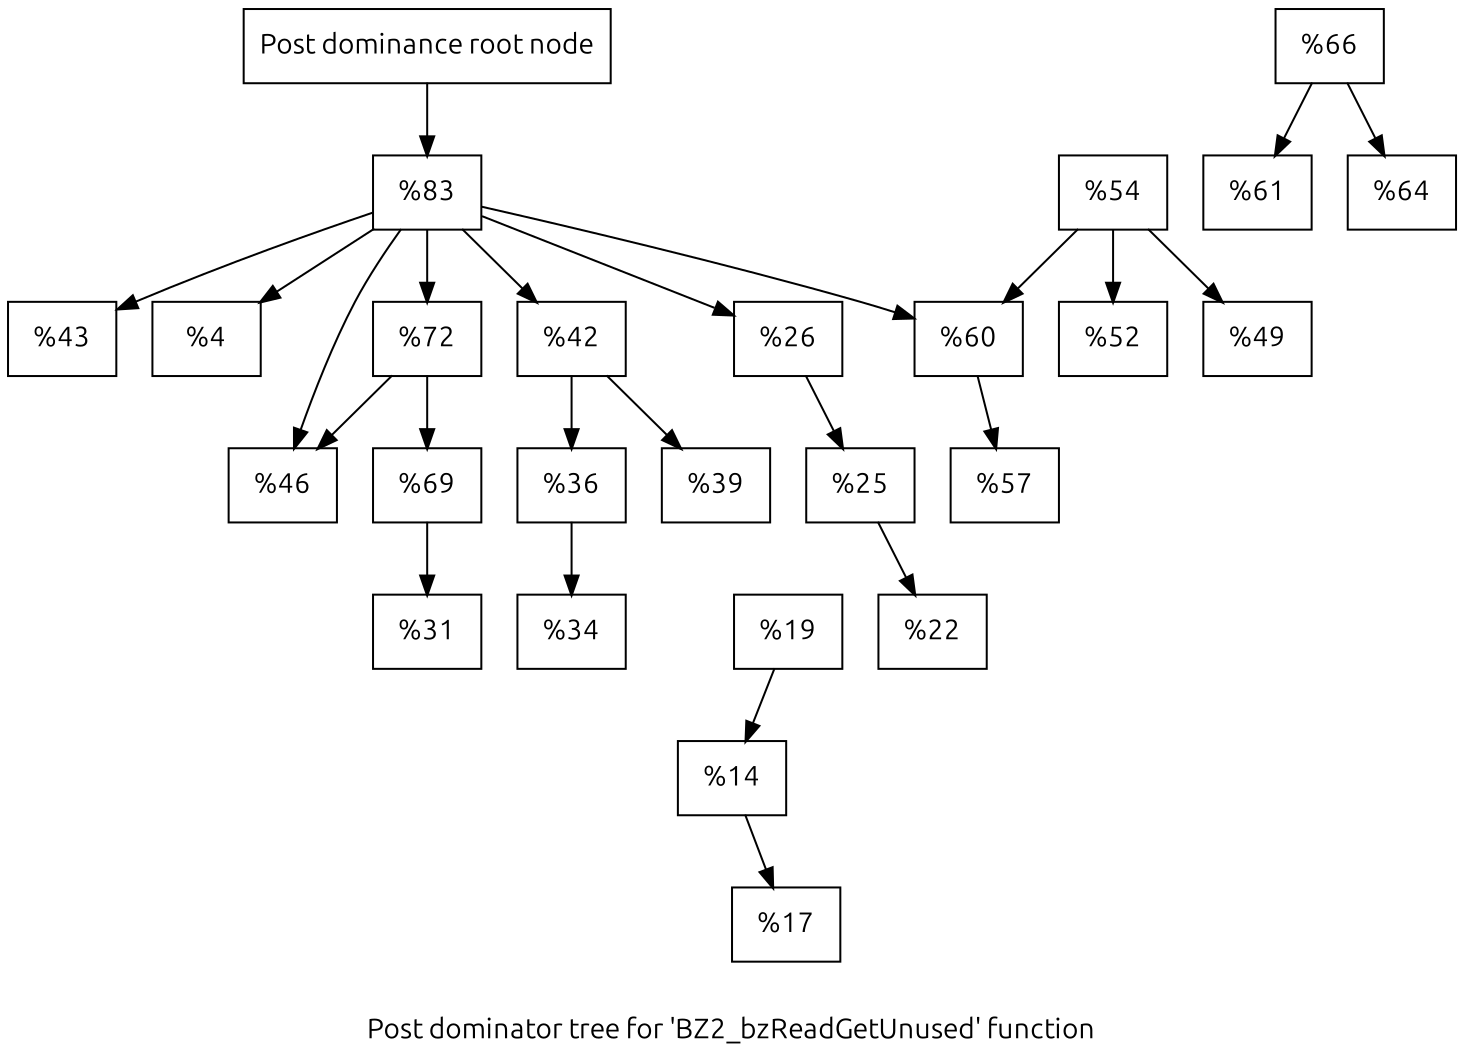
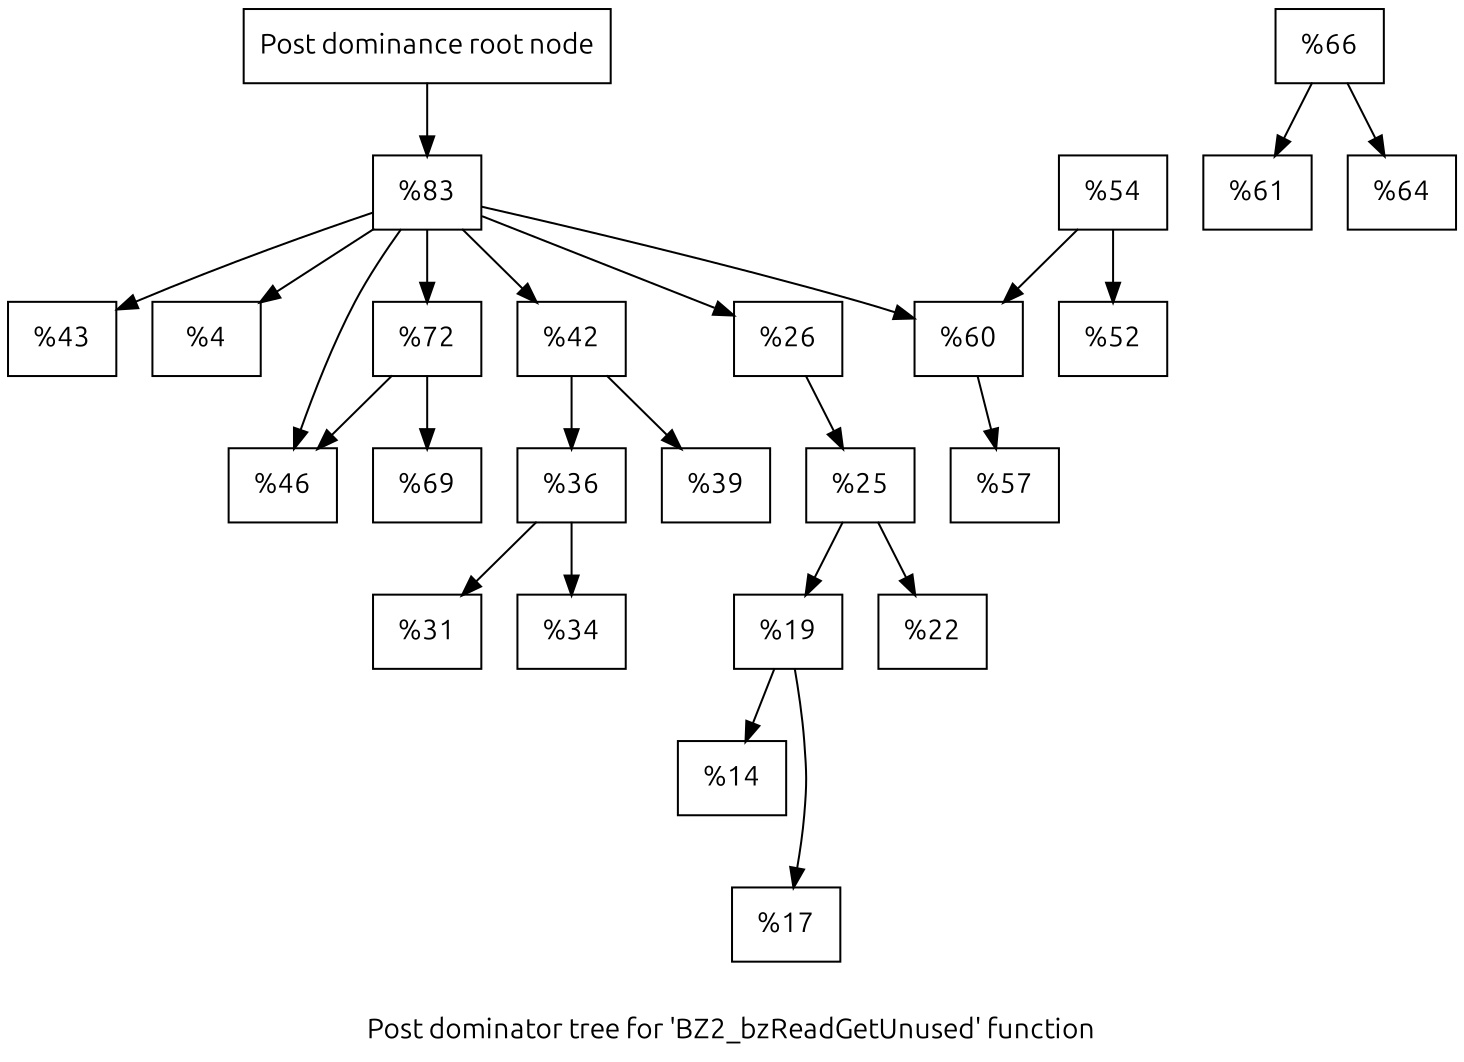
  digraph {
    fontname=Ubuntu
    label="Post dominator tree for 'BZ2_bzReadGetUnused' function"
    node [fontname=Ubuntu shape=record]
    edge [fontname=Ubuntu]
    n1 [label="{Post dominance root node}"]
    n2 [label="{%83}"]
    n3 [label="{%4}"]
    n4 [label="{%42}"]
    n5 [label="{%26}"]
    n6 [label="{%60}"]
    n7 [label="{%43}"]
    n8 [label="{%46}"]
    n9 [label="{%72}"]
    n10 [label="{%25}"]
    n11 [label="{%19}"]
    n12 [label="{%22}"]
    n13 [label="{%36}"]
    n14 [label="{%39}"]
    n15 [label="{%57}"]
    n16 [label="{%69}"]
    n17 [label="{%14}"]
    n18 [label="{%17}"]
    n19 [label="{%31}"]
    n20 [label="{%34}"]
    n21 [label="{%54}"]
-   n22 [label="{%49}"]
    n23 [label="{%52}"]
    n24 [label="{%66}"]
    n25 [label="{%61}"]
    n26 [label="{%64}"]
    n1 -> n2
    n2 -> n3
    n2 -> n4
    n2 -> n5
    n2 -> n6
    n2 -> n7
    n2 -> n8
    n2 -> n9
    n4 -> n13
    n4 -> n14
    n5 -> n10
    n6 -> n15
    n9 -> n8
    n9 -> n16
+   n10 -> n11
    n10 -> n12
    n11 -> n17
-   n17 -> n18
-   n16 -> n19
+   n11 -> n18
+   n13 -> n19
    n13 -> n20
    n21 -> n6
-   n21 -> n22
    n21 -> n23
    n24 -> n25
    n24 -> n26
  }
